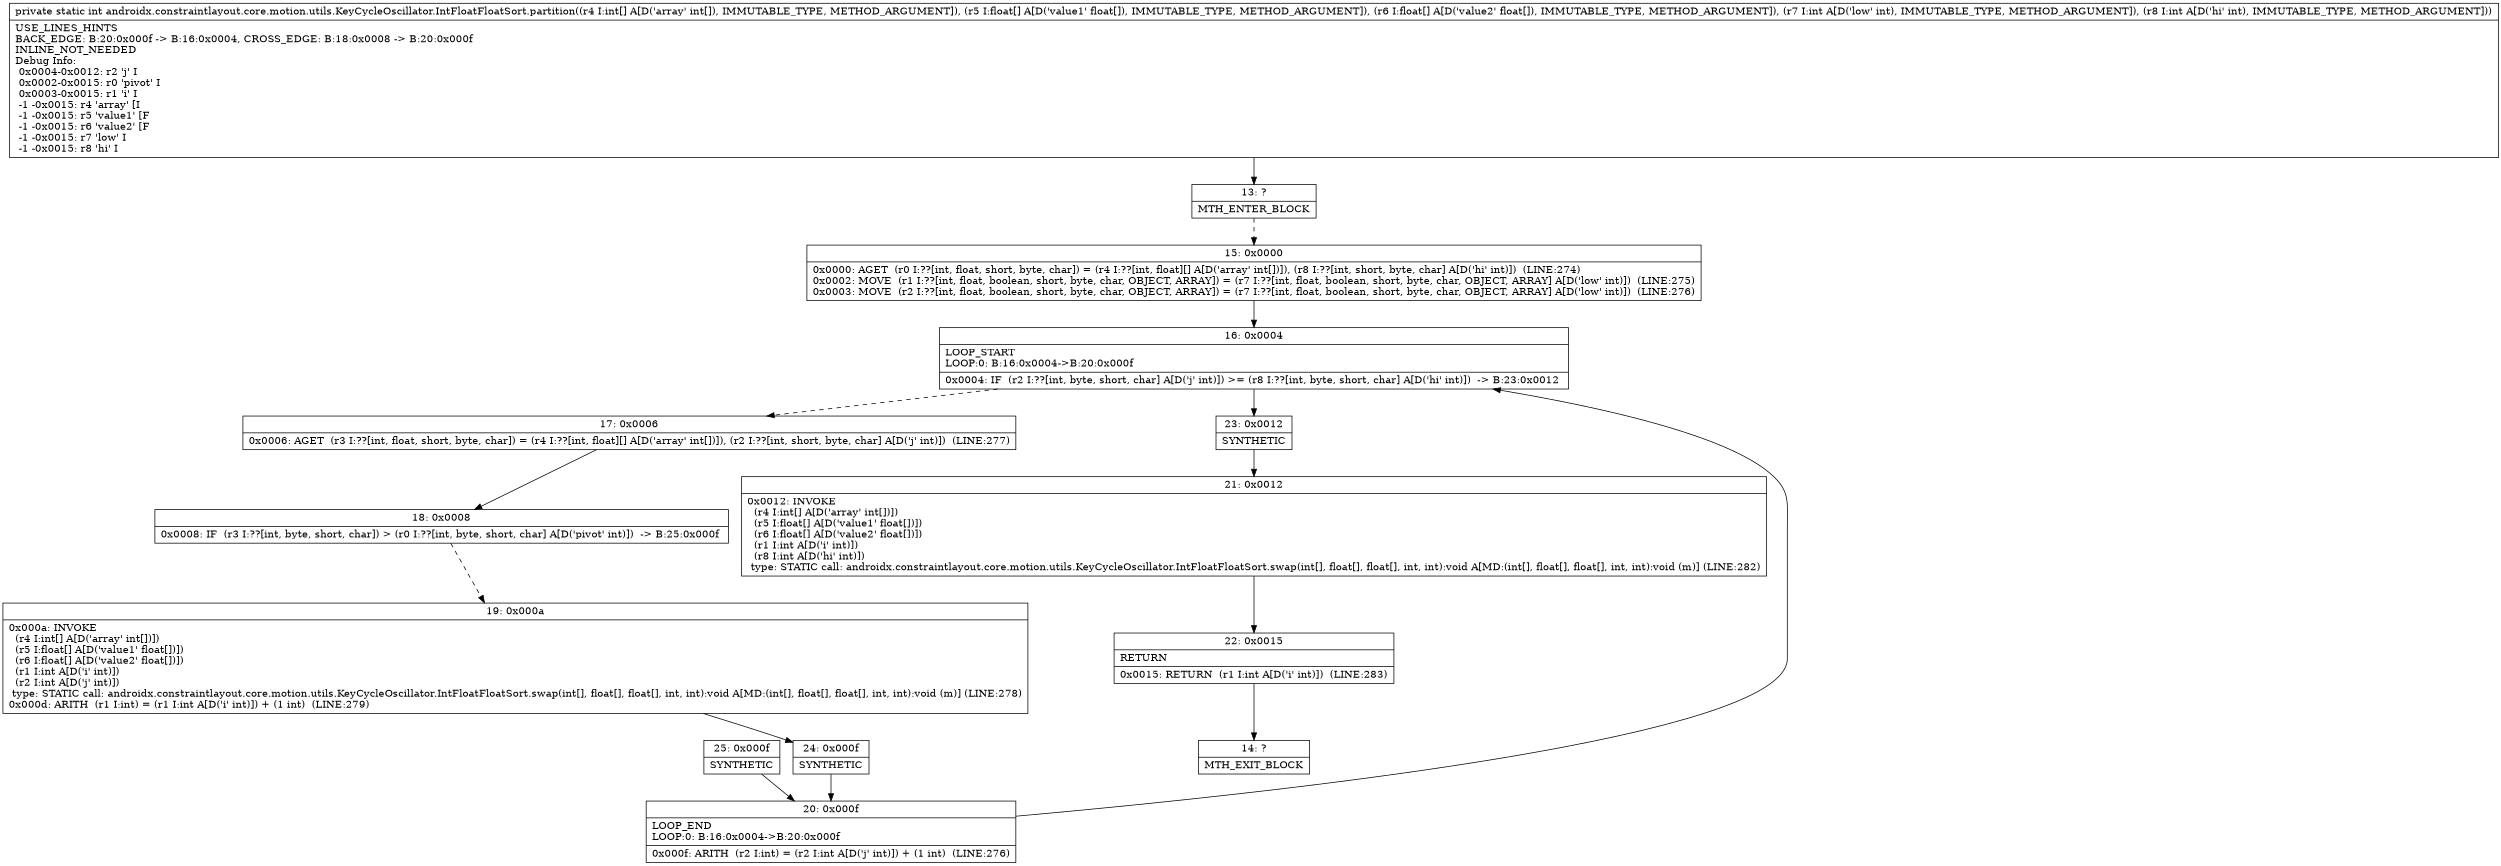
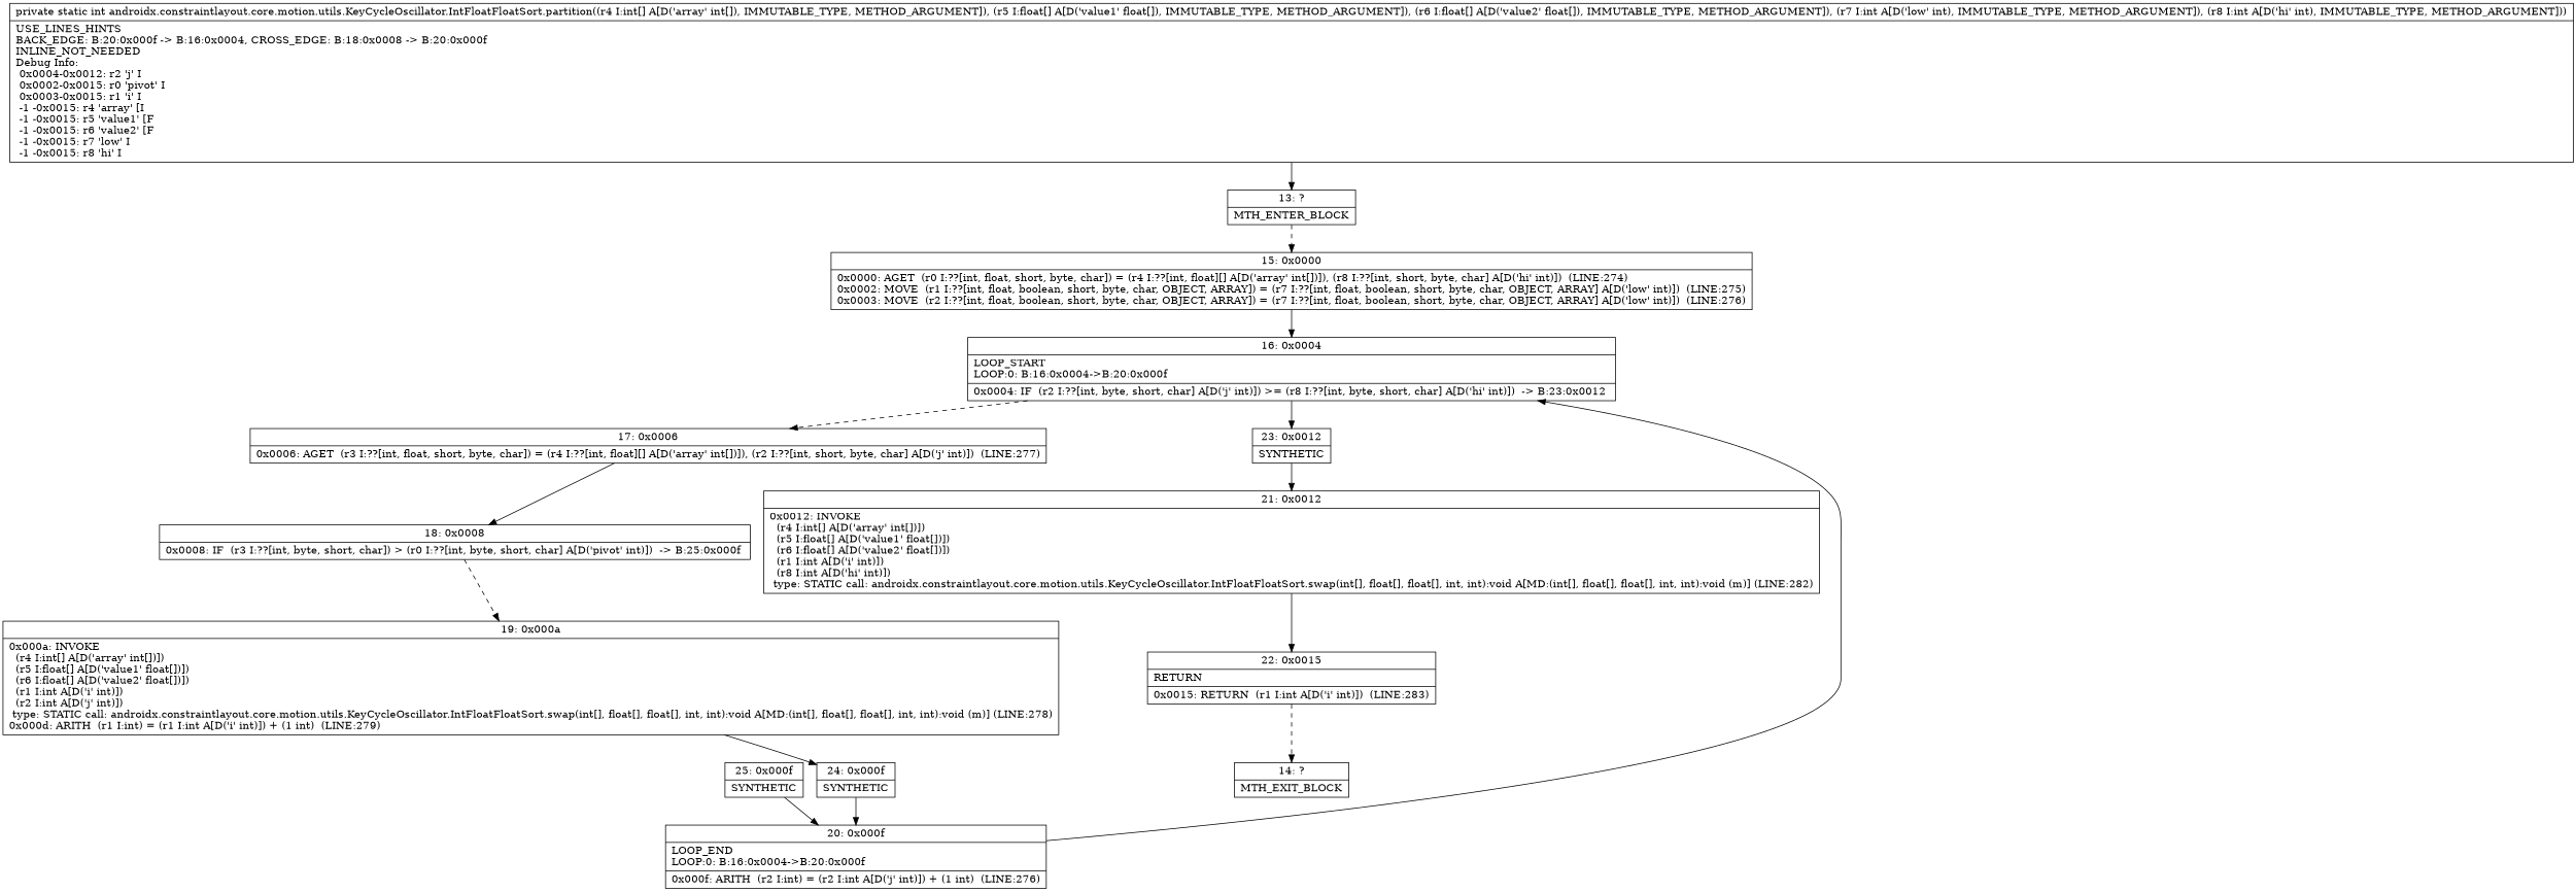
  digraph {
    node [shape=record]
    n1 [label="{13\:\ ?|MTH_ENTER_BLOCK\l}"]
    n2 [label="{15\:\ 0x0000|0x0000: AGET  (r0 I:??[int, float, short, byte, char]) = (r4 I:??[int, float][] A[D('array' int[])]), (r8 I:??[int, short, byte, char] A[D('hi' int)])  (LINE:274)\l0x0002: MOVE  (r1 I:??[int, float, boolean, short, byte, char, OBJECT, ARRAY]) = (r7 I:??[int, float, boolean, short, byte, char, OBJECT, ARRAY] A[D('low' int)])  (LINE:275)\l0x0003: MOVE  (r2 I:??[int, float, boolean, short, byte, char, OBJECT, ARRAY]) = (r7 I:??[int, float, boolean, short, byte, char, OBJECT, ARRAY] A[D('low' int)])  (LINE:276)\l}"]
    n3 [label="{16\:\ 0x0004|LOOP_START\lLOOP:0: B:16:0x0004\-\>B:20:0x000f\l|0x0004: IF  (r2 I:??[int, byte, short, char] A[D('j' int)]) \>= (r8 I:??[int, byte, short, char] A[D('hi' int)])  \-\> B:23:0x0012 \l}"]
    n4 [label="{17\:\ 0x0006|0x0006: AGET  (r3 I:??[int, float, short, byte, char]) = (r4 I:??[int, float][] A[D('array' int[])]), (r2 I:??[int, short, byte, char] A[D('j' int)])  (LINE:277)\l}"]
    n5 [label="{23\:\ 0x0012|SYNTHETIC\l}"]
    n6 [label="{18\:\ 0x0008|0x0008: IF  (r3 I:??[int, byte, short, char]) \> (r0 I:??[int, byte, short, char] A[D('pivot' int)])  \-\> B:25:0x000f \l}"]
    n7 [label="{21\:\ 0x0012|0x0012: INVOKE  \l  (r4 I:int[] A[D('array' int[])])\l  (r5 I:float[] A[D('value1' float[])])\l  (r6 I:float[] A[D('value2' float[])])\l  (r1 I:int A[D('i' int)])\l  (r8 I:int A[D('hi' int)])\l type: STATIC call: androidx.constraintlayout.core.motion.utils.KeyCycleOscillator.IntFloatFloatSort.swap(int[], float[], float[], int, int):void A[MD:(int[], float[], float[], int, int):void (m)] (LINE:282)\l}"]
    n8 [label="{19\:\ 0x000a|0x000a: INVOKE  \l  (r4 I:int[] A[D('array' int[])])\l  (r5 I:float[] A[D('value1' float[])])\l  (r6 I:float[] A[D('value2' float[])])\l  (r1 I:int A[D('i' int)])\l  (r2 I:int A[D('j' int)])\l type: STATIC call: androidx.constraintlayout.core.motion.utils.KeyCycleOscillator.IntFloatFloatSort.swap(int[], float[], float[], int, int):void A[MD:(int[], float[], float[], int, int):void (m)] (LINE:278)\l0x000d: ARITH  (r1 I:int) = (r1 I:int A[D('i' int)]) + (1 int)  (LINE:279)\l}"]
    n9 [label="{24\:\ 0x000f|SYNTHETIC\l}"]
    n10 [label="{25\:\ 0x000f|SYNTHETIC\l}"]
    n11 [label="{20\:\ 0x000f|LOOP_END\lLOOP:0: B:16:0x0004\-\>B:20:0x000f\l|0x000f: ARITH  (r2 I:int) = (r2 I:int A[D('j' int)]) + (1 int)  (LINE:276)\l}"]
    n12 [label="{22\:\ 0x0015|RETURN\l|0x0015: RETURN  (r1 I:int A[D('i' int)])  (LINE:283)\l}"]
    n13 [label="{14\:\ ?|MTH_EXIT_BLOCK\l}"]
    n14 [label="{private static int androidx.constraintlayout.core.motion.utils.KeyCycleOscillator.IntFloatFloatSort.partition((r4 I:int[] A[D('array' int[]), IMMUTABLE_TYPE, METHOD_ARGUMENT]), (r5 I:float[] A[D('value1' float[]), IMMUTABLE_TYPE, METHOD_ARGUMENT]), (r6 I:float[] A[D('value2' float[]), IMMUTABLE_TYPE, METHOD_ARGUMENT]), (r7 I:int A[D('low' int), IMMUTABLE_TYPE, METHOD_ARGUMENT]), (r8 I:int A[D('hi' int), IMMUTABLE_TYPE, METHOD_ARGUMENT]))  | USE_LINES_HINTS\lBACK_EDGE: B:20:0x000f \-\> B:16:0x0004, CROSS_EDGE: B:18:0x0008 \-\> B:20:0x000f\lINLINE_NOT_NEEDED\lDebug Info:\l  0x0004\-0x0012: r2 'j' I\l  0x0002\-0x0015: r0 'pivot' I\l  0x0003\-0x0015: r1 'i' I\l  \-1 \-0x0015: r4 'array' [I\l  \-1 \-0x0015: r5 'value1' [F\l  \-1 \-0x0015: r6 'value2' [F\l  \-1 \-0x0015: r7 'low' I\l  \-1 \-0x0015: r8 'hi' I\l}"]
    n1 -> n2 [style=dashed]
    n2 -> n3
    n3 -> n4 [style=dashed]
    n3 -> n5
    n4 -> n6
    n5 -> n7
    n6 -> n8 [style=dashed]
    n7 -> n12
    n8 -> n9
    n9 -> n11
    n10 -> n11
    n11 -> n3
-   n12 -> n13
+   n12 -> n13 [style=dashed]
    n14 -> n1
  }
